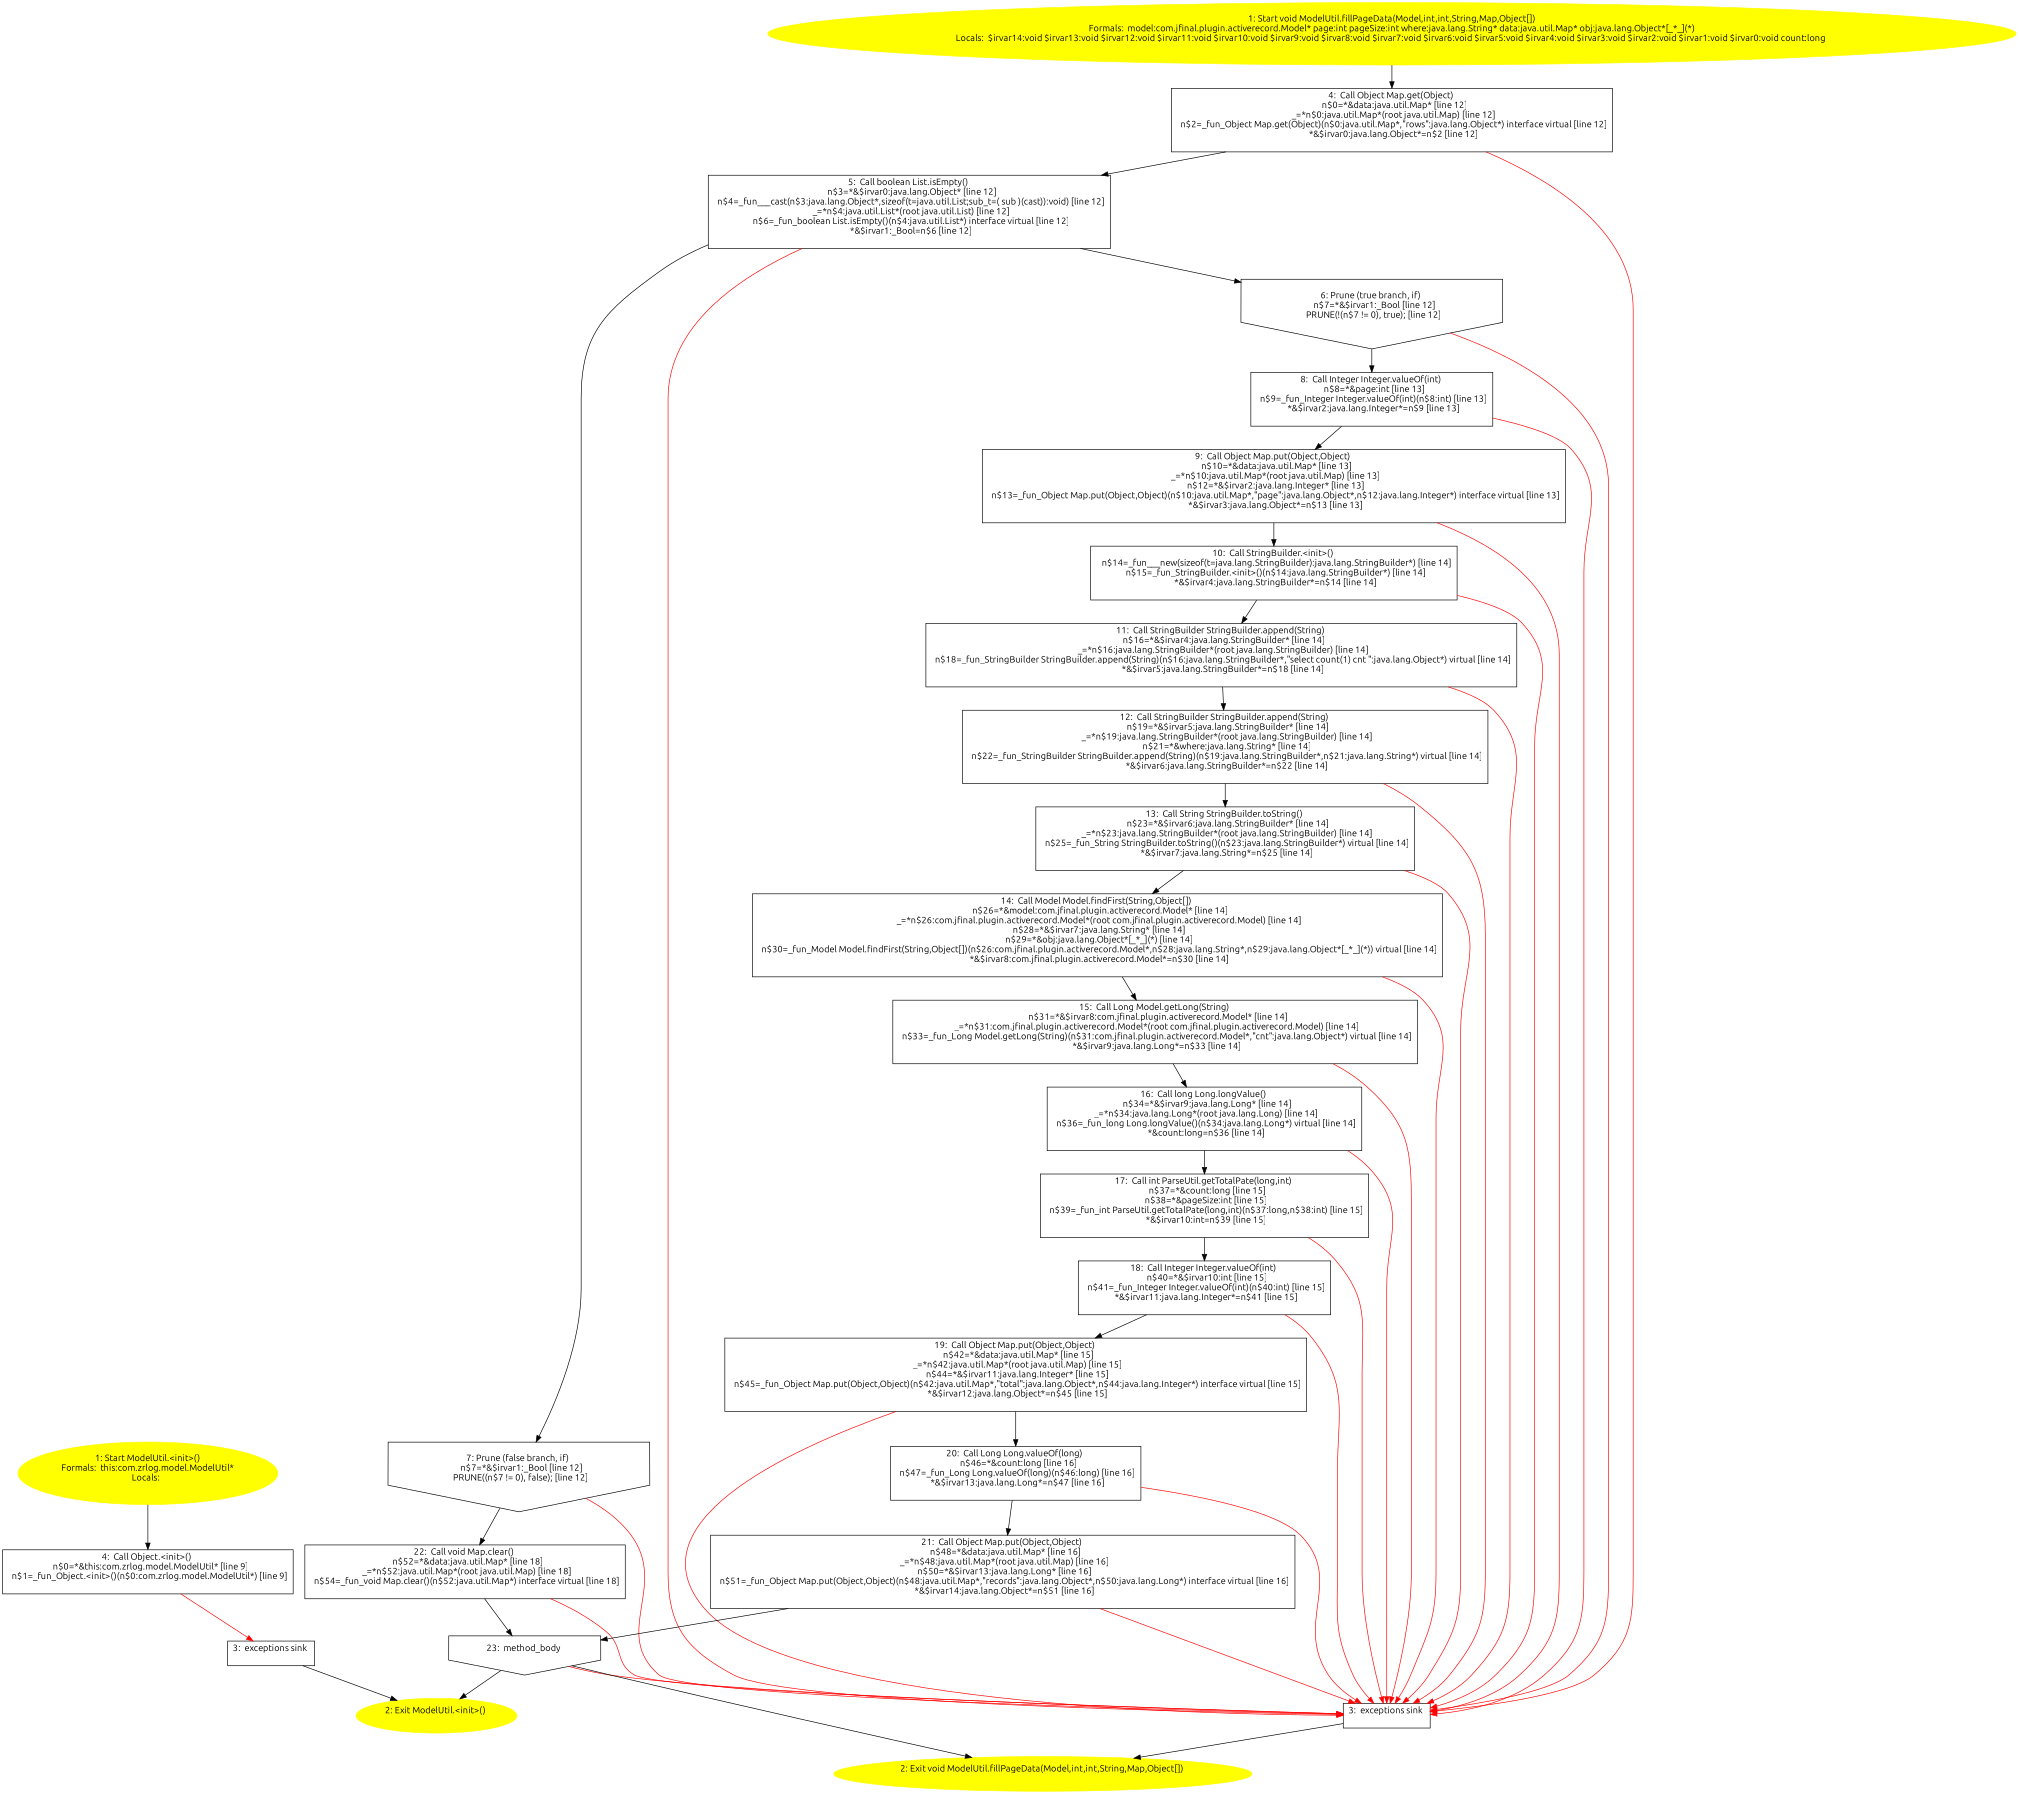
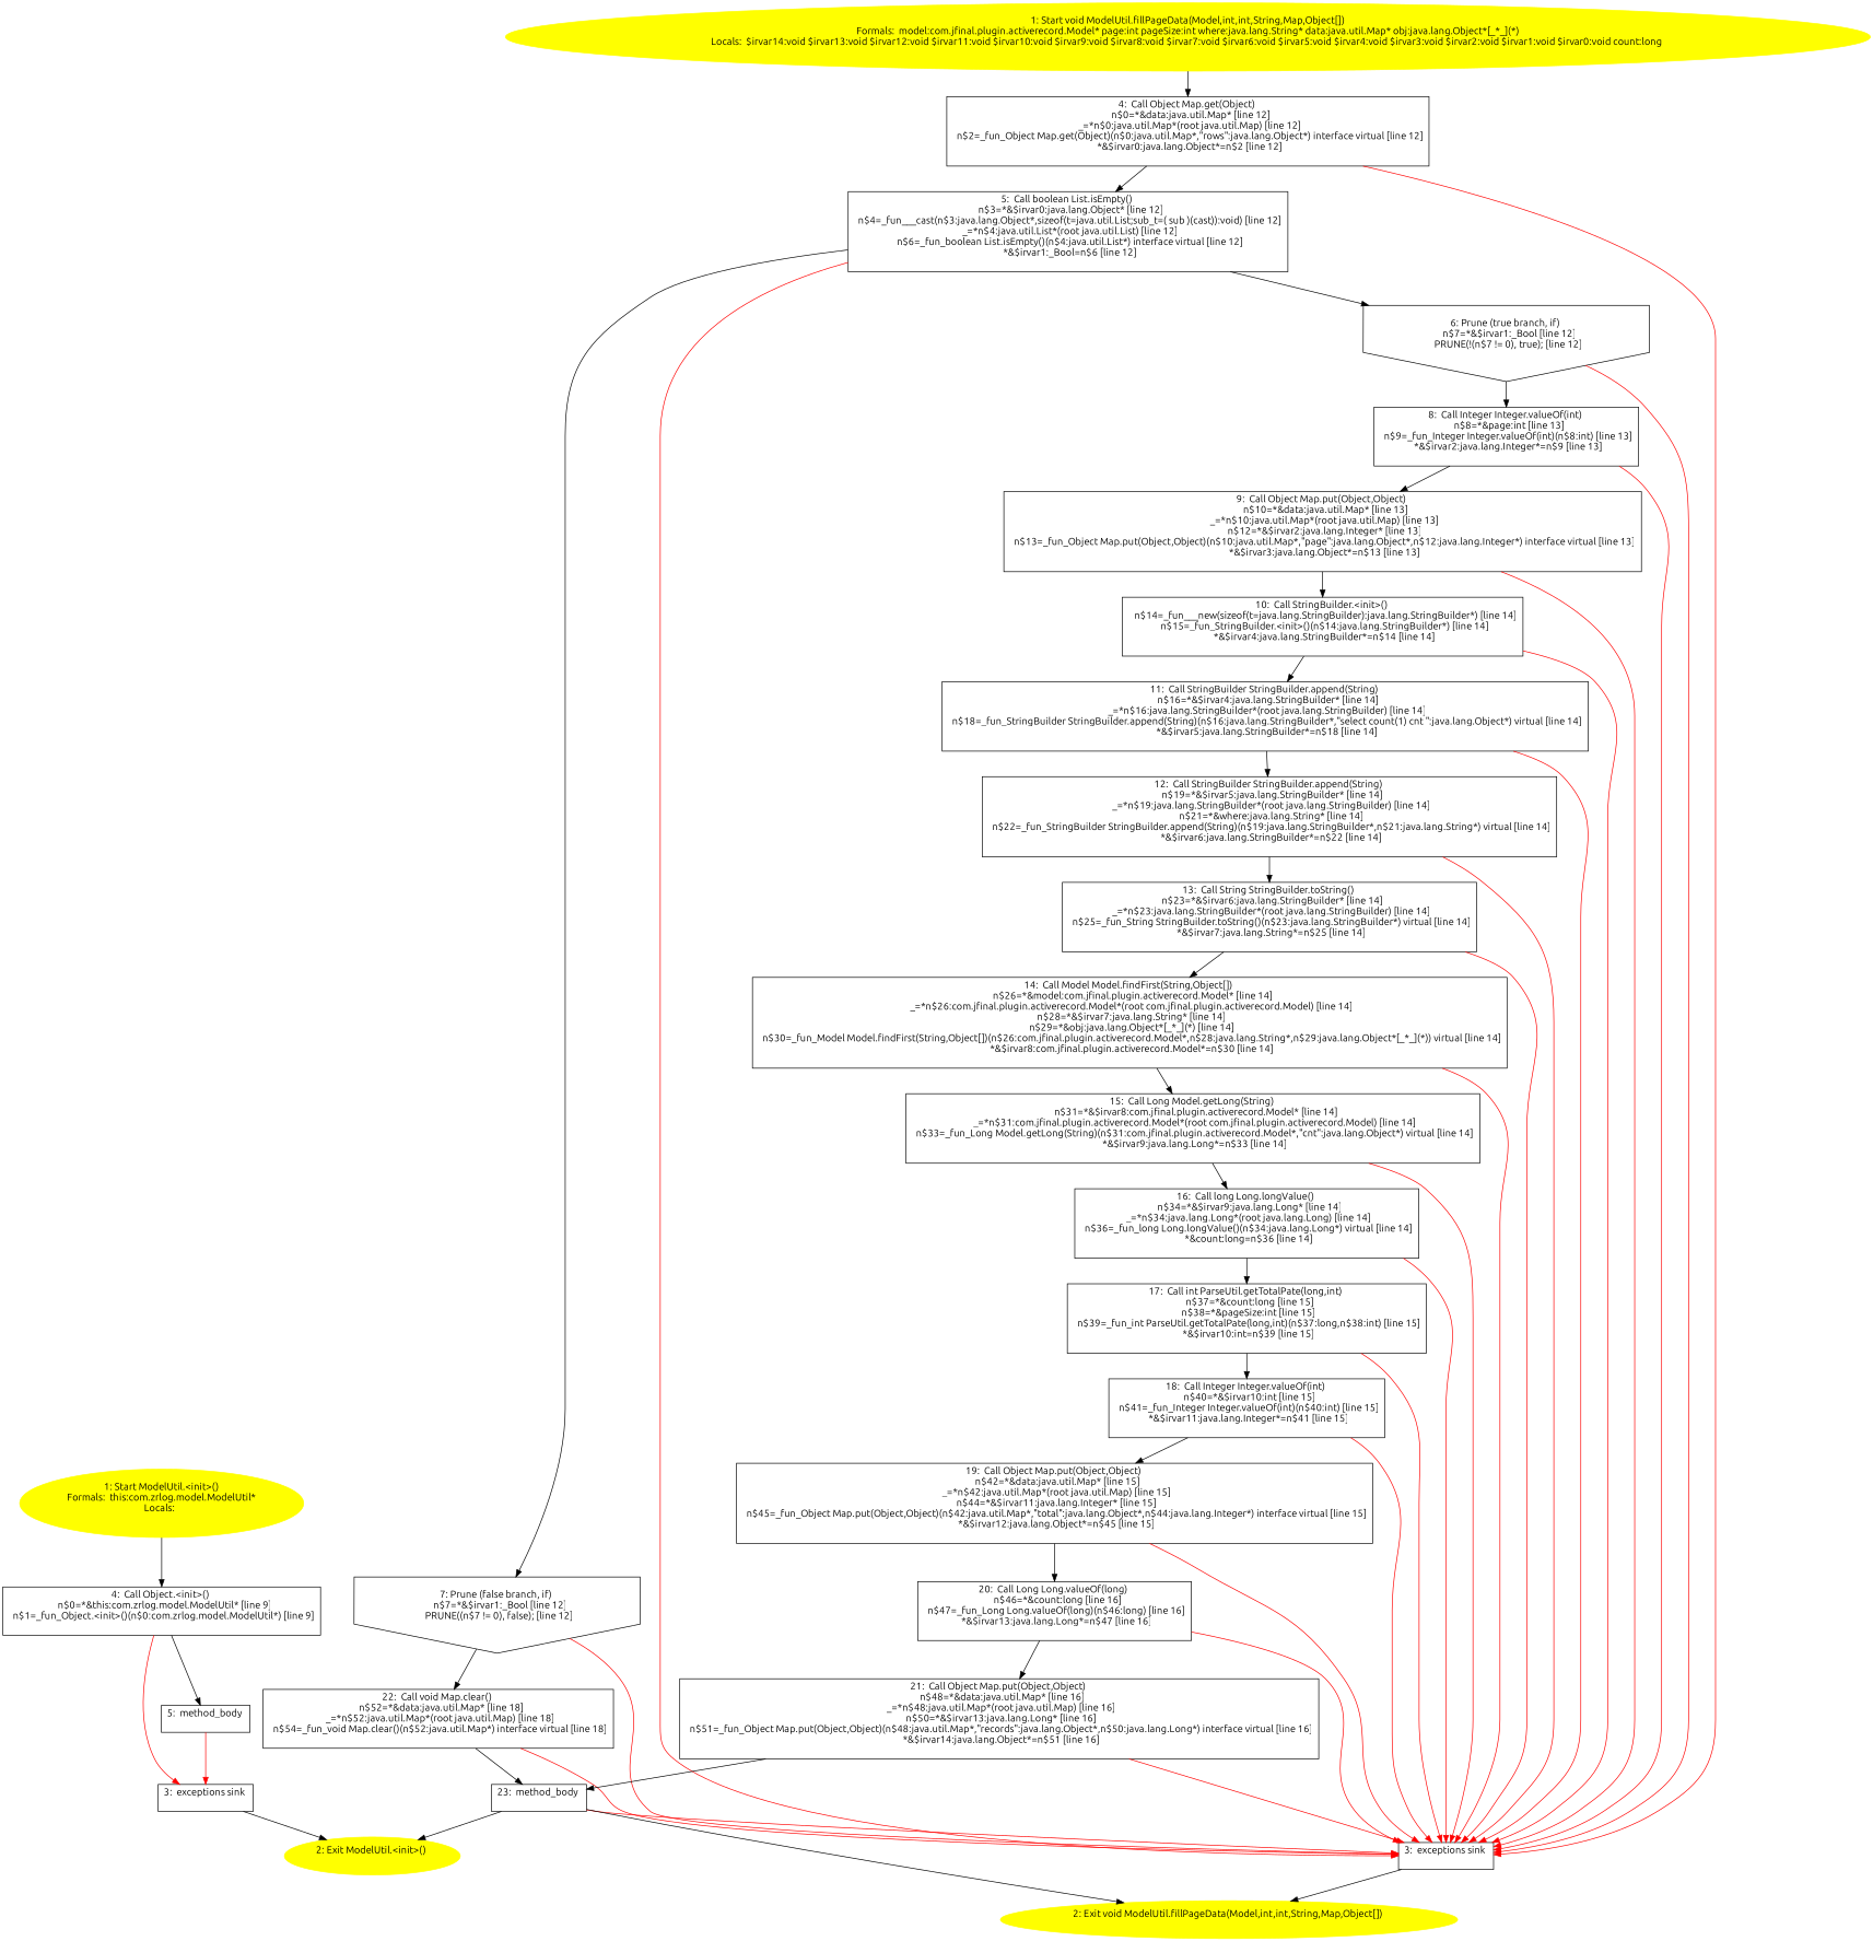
  digraph {
    fontname=Ubuntu
    node [fontname=Ubuntu shape=box]
    edge [fontname=Ubuntu]
    n1 [color=yellow label="1: Start ModelUtil.<init>()\nFormals:  this:com.zrlog.model.ModelUtil*\nLocals:  \n  " style=filled shape=""]
    n2 [label="4:  Call Object.<init>() \n   n$0=*&this:com.zrlog.model.ModelUtil* [line 9]\n  n$1=_fun_Object.<init>()(n$0:com.zrlog.model.ModelUtil*) [line 9]\n "]
    n3 [label="3:  exceptions sink \n  "]
+   n4 [label="5:  method_body \n  "]
    n5 [color=yellow label="2: Exit ModelUtil.<init>() \n  " style=filled shape=""]
    n6 [color=yellow label="1: Start void ModelUtil.fillPageData(Model,int,int,String,Map,Object[])\nFormals:  model:com.jfinal.plugin.activerecord.Model* page:int pageSize:int where:java.lang.String* data:java.util.Map* obj:java.lang.Object*[_*_](*)\nLocals:  $irvar14:void $irvar13:void $irvar12:void $irvar11:void $irvar10:void $irvar9:void $irvar8:void $irvar7:void $irvar6:void $irvar5:void $irvar4:void $irvar3:void $irvar2:void $irvar1:void $irvar0:void count:long \n  " style=filled shape=""]
    n7 [label="4:  Call Object Map.get(Object) \n   n$0=*&data:java.util.Map* [line 12]\n  _=*n$0:java.util.Map*(root java.util.Map) [line 12]\n  n$2=_fun_Object Map.get(Object)(n$0:java.util.Map*,\"rows\":java.lang.Object*) interface virtual [line 12]\n  *&$irvar0:java.lang.Object*=n$2 [line 12]\n "]
    n8 [label="3:  exceptions sink \n  "]
    n9 [label="5:  Call boolean List.isEmpty() \n   n$3=*&$irvar0:java.lang.Object* [line 12]\n  n$4=_fun___cast(n$3:java.lang.Object*,sizeof(t=java.util.List;sub_t=( sub )(cast)):void) [line 12]\n  _=*n$4:java.util.List*(root java.util.List) [line 12]\n  n$6=_fun_boolean List.isEmpty()(n$4:java.util.List*) interface virtual [line 12]\n  *&$irvar1:_Bool=n$6 [line 12]\n "]
    n10 [color=yellow label="2: Exit void ModelUtil.fillPageData(Model,int,int,String,Map,Object[]) \n  " style=filled shape=""]
    n11 [label="6: Prune (true branch, if) \n   n$7=*&$irvar1:_Bool [line 12]\n  PRUNE(!(n$7 != 0), true); [line 12]\n " shape=invhouse]
    n12 [label="7: Prune (false branch, if) \n   n$7=*&$irvar1:_Bool [line 12]\n  PRUNE((n$7 != 0), false); [line 12]\n " shape=invhouse]
    n13 [label="8:  Call Integer Integer.valueOf(int) \n   n$8=*&page:int [line 13]\n  n$9=_fun_Integer Integer.valueOf(int)(n$8:int) [line 13]\n  *&$irvar2:java.lang.Integer*=n$9 [line 13]\n "]
    n14 [label="22:  Call void Map.clear() \n   n$52=*&data:java.util.Map* [line 18]\n  _=*n$52:java.util.Map*(root java.util.Map) [line 18]\n  n$54=_fun_void Map.clear()(n$52:java.util.Map*) interface virtual [line 18]\n "]
    n15 [label="9:  Call Object Map.put(Object,Object) \n   n$10=*&data:java.util.Map* [line 13]\n  _=*n$10:java.util.Map*(root java.util.Map) [line 13]\n  n$12=*&$irvar2:java.lang.Integer* [line 13]\n  n$13=_fun_Object Map.put(Object,Object)(n$10:java.util.Map*,\"page\":java.lang.Object*,n$12:java.lang.Integer*) interface virtual [line 13]\n  *&$irvar3:java.lang.Object*=n$13 [line 13]\n "]
-   n16 [label="23:  method_body \n  " shape=invhouse]
+   n16 [label="23:  method_body \n  "]
    n17 [label="10:  Call StringBuilder.<init>() \n   n$14=_fun___new(sizeof(t=java.lang.StringBuilder):java.lang.StringBuilder*) [line 14]\n  n$15=_fun_StringBuilder.<init>()(n$14:java.lang.StringBuilder*) [line 14]\n  *&$irvar4:java.lang.StringBuilder*=n$14 [line 14]\n "]
    n18 [label="11:  Call StringBuilder StringBuilder.append(String) \n   n$16=*&$irvar4:java.lang.StringBuilder* [line 14]\n  _=*n$16:java.lang.StringBuilder*(root java.lang.StringBuilder) [line 14]\n  n$18=_fun_StringBuilder StringBuilder.append(String)(n$16:java.lang.StringBuilder*,\"select count(1) cnt \":java.lang.Object*) virtual [line 14]\n  *&$irvar5:java.lang.StringBuilder*=n$18 [line 14]\n "]
    n19 [label="12:  Call StringBuilder StringBuilder.append(String) \n   n$19=*&$irvar5:java.lang.StringBuilder* [line 14]\n  _=*n$19:java.lang.StringBuilder*(root java.lang.StringBuilder) [line 14]\n  n$21=*&where:java.lang.String* [line 14]\n  n$22=_fun_StringBuilder StringBuilder.append(String)(n$19:java.lang.StringBuilder*,n$21:java.lang.String*) virtual [line 14]\n  *&$irvar6:java.lang.StringBuilder*=n$22 [line 14]\n "]
    n20 [label="13:  Call String StringBuilder.toString() \n   n$23=*&$irvar6:java.lang.StringBuilder* [line 14]\n  _=*n$23:java.lang.StringBuilder*(root java.lang.StringBuilder) [line 14]\n  n$25=_fun_String StringBuilder.toString()(n$23:java.lang.StringBuilder*) virtual [line 14]\n  *&$irvar7:java.lang.String*=n$25 [line 14]\n "]
    n21 [label="14:  Call Model Model.findFirst(String,Object[]) \n   n$26=*&model:com.jfinal.plugin.activerecord.Model* [line 14]\n  _=*n$26:com.jfinal.plugin.activerecord.Model*(root com.jfinal.plugin.activerecord.Model) [line 14]\n  n$28=*&$irvar7:java.lang.String* [line 14]\n  n$29=*&obj:java.lang.Object*[_*_](*) [line 14]\n  n$30=_fun_Model Model.findFirst(String,Object[])(n$26:com.jfinal.plugin.activerecord.Model*,n$28:java.lang.String*,n$29:java.lang.Object*[_*_](*)) virtual [line 14]\n  *&$irvar8:com.jfinal.plugin.activerecord.Model*=n$30 [line 14]\n "]
    n22 [label="15:  Call Long Model.getLong(String) \n   n$31=*&$irvar8:com.jfinal.plugin.activerecord.Model* [line 14]\n  _=*n$31:com.jfinal.plugin.activerecord.Model*(root com.jfinal.plugin.activerecord.Model) [line 14]\n  n$33=_fun_Long Model.getLong(String)(n$31:com.jfinal.plugin.activerecord.Model*,\"cnt\":java.lang.Object*) virtual [line 14]\n  *&$irvar9:java.lang.Long*=n$33 [line 14]\n "]
    n23 [label="16:  Call long Long.longValue() \n   n$34=*&$irvar9:java.lang.Long* [line 14]\n  _=*n$34:java.lang.Long*(root java.lang.Long) [line 14]\n  n$36=_fun_long Long.longValue()(n$34:java.lang.Long*) virtual [line 14]\n  *&count:long=n$36 [line 14]\n "]
    n24 [label="17:  Call int ParseUtil.getTotalPate(long,int) \n   n$37=*&count:long [line 15]\n  n$38=*&pageSize:int [line 15]\n  n$39=_fun_int ParseUtil.getTotalPate(long,int)(n$37:long,n$38:int) [line 15]\n  *&$irvar10:int=n$39 [line 15]\n "]
    n25 [label="18:  Call Integer Integer.valueOf(int) \n   n$40=*&$irvar10:int [line 15]\n  n$41=_fun_Integer Integer.valueOf(int)(n$40:int) [line 15]\n  *&$irvar11:java.lang.Integer*=n$41 [line 15]\n "]
    n26 [label="19:  Call Object Map.put(Object,Object) \n   n$42=*&data:java.util.Map* [line 15]\n  _=*n$42:java.util.Map*(root java.util.Map) [line 15]\n  n$44=*&$irvar11:java.lang.Integer* [line 15]\n  n$45=_fun_Object Map.put(Object,Object)(n$42:java.util.Map*,\"total\":java.lang.Object*,n$44:java.lang.Integer*) interface virtual [line 15]\n  *&$irvar12:java.lang.Object*=n$45 [line 15]\n "]
    n27 [label="20:  Call Long Long.valueOf(long) \n   n$46=*&count:long [line 16]\n  n$47=_fun_Long Long.valueOf(long)(n$46:long) [line 16]\n  *&$irvar13:java.lang.Long*=n$47 [line 16]\n "]
    n28 [label="21:  Call Object Map.put(Object,Object) \n   n$48=*&data:java.util.Map* [line 16]\n  _=*n$48:java.util.Map*(root java.util.Map) [line 16]\n  n$50=*&$irvar13:java.lang.Long* [line 16]\n  n$51=_fun_Object Map.put(Object,Object)(n$48:java.util.Map*,\"records\":java.lang.Object*,n$50:java.lang.Long*) interface virtual [line 16]\n  *&$irvar14:java.lang.Object*=n$51 [line 16]\n "]
    n1 -> n2
    n2 -> n3 [color=red]
+   n2 -> n4
    n3 -> n5
+   n4 -> n3 [color=red]
    n6 -> n7
    n7 -> n8 [color=red]
    n7 -> n9
    n8 -> n10
    n9 -> n8 [color=red]
    n9 -> n11
    n9 -> n12
    n11 -> n8 [color=red]
    n11 -> n13
    n12 -> n8 [color=red]
    n12 -> n14
    n13 -> n8 [color=red]
    n13 -> n15
    n14 -> n8 [color=red]
    n14 -> n16
    n15 -> n8 [color=red]
    n15 -> n17
    n16 -> n5
    n16 -> n8 [color=red]
    n16 -> n10
    n17 -> n8 [color=red]
    n17 -> n18
    n18 -> n8 [color=red]
    n18 -> n19
    n19 -> n8 [color=red]
    n19 -> n20
    n20 -> n8 [color=red]
    n20 -> n21
    n21 -> n8 [color=red]
    n21 -> n22
    n22 -> n8 [color=red]
    n22 -> n23
    n23 -> n8 [color=red]
    n23 -> n24
    n24 -> n8 [color=red]
    n24 -> n25
    n25 -> n8 [color=red]
    n25 -> n26
    n26 -> n8 [color=red]
    n26 -> n27
    n27 -> n8 [color=red]
    n27 -> n28
    n28 -> n8 [color=red]
    n28 -> n16
  }
